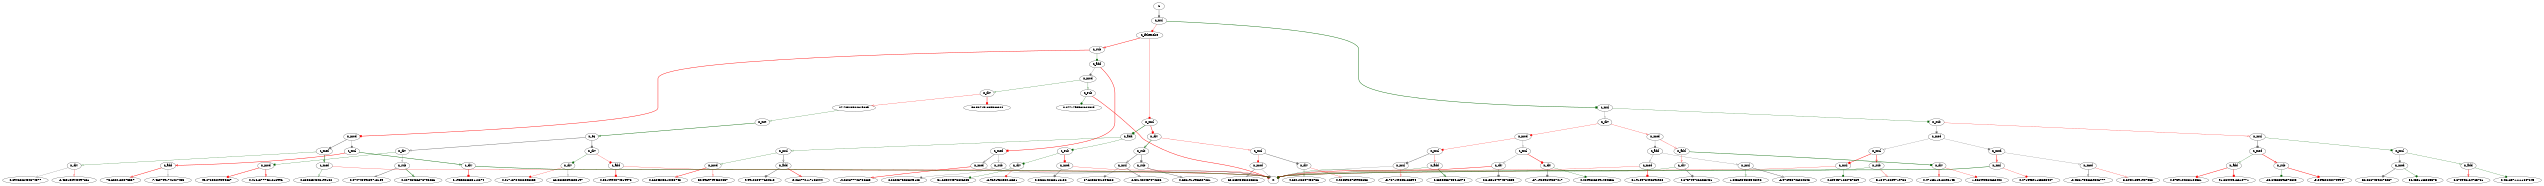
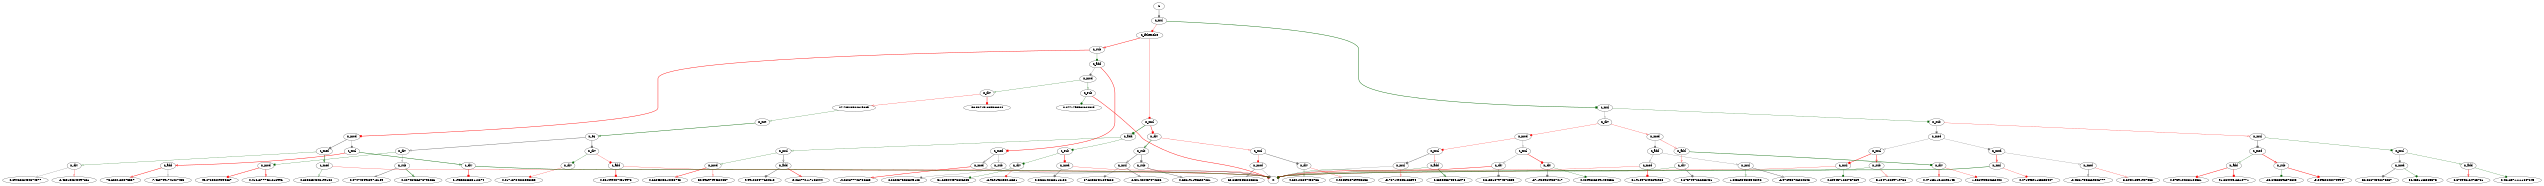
  digraph {
    edge [arrowhead=onormal color=red style=solid]
    n1 [label=I1]
    n2 [label=n_mul]
    n3 [label=n_ifthenelse]
    n4 [label=n_mul]
    n5 [label=n_mul]
    n6 [label=n_sub]
    n7 [label=n_sub]
    n8 [label=n_div]
    n9 [label=n_not]
    n10 [label=n_eq]
    n11 [label=n_add]
    n12 [label=n_div]
    n13 [label=n_add]
    n14 [label=n_mod]
    n15 [label=n_div]
    n16 [label=n_div]
    n17 [label=n_add]
    n18 [label=n_div]
    n19 [label=n_sub]
    n20 [label=n_mod]
    n21 [label=0.5814994074319972]
    n22 [label=x]
-   n23 [label=62.38250692303197]
    n24 [label=0.01713724222503255]
    n25 [label=0.07474849289713159]
    n26 [label=0.20748436273793236]
    n27 [label=45.27230209094887]
    n28 [label=0.41613777481216996]
    n29 [label=n_mul]
    n30 [label=n_sub]
    n31 [label=n_sub]
    n32 [label=n_mul]
    n33 [label=n_add]
    n34 [label=n_mod]
    n35 [label=n_div]
    n36 [label=n_mod]
    n37 [label=-9.062770117186044]
    n38 [label=9.991020477620513]
    n39 [label=50.59697494324857]
    n40 [label=0.6224505610038743]
    n41 [label=-6.969193258018631]
    n42 [label=51.625044573806235]
    n43 [label=0.6088142688116132]
    n44 [label=n_sub]
    n45 [label=n_mul]
    n46 [label=n_div]
    n47 [label=n_mod]
    n48 [label=0.6331911956027281]
    n49 [label=67.62563401694828]
    n50 [label=-6.501420457070886]
    n51 [label=0.9285923789903658]
    n52 [label=4.680102697458736]
    n53 [label=63.66548852286326]
    n54 [label=n_mod]
    n55 [label=n_mod]
    n56 [label=n_mod]
    n57 [label=n_mul]
    n58 [label=n_div]
    n59 [label=n_sub]
    n60 [label=n_sub]
    n61 [label=n_mod]
    n62 [label=27.70523502619389]
    n63 [label=-53.507191385566344]
    n64 [label=0.2771795932644825]
    n65 [label=2.2220373233845123]
    n66 [label=-4.260877708786683]
    n67 [label=n_mod]
    n68 [label=n_div]
    n69 [label=n_div]
    n70 [label=n_add]
    n71 [label=0.8836654848199132]
-   n72 [label=-2.435150940497861]
+   n72 [label=-2.435150340497861]
    n73 [label=0.8946828434874377]
    n74 [label=0.1955238383112874]
    n75 [label=75.6020130075537]
    n76 [label=-7.4607991741027435]
    n77 [label=n_mod]
    n78 [label=n_mul]
    n79 [label=n_mod]
    n80 [label=n_mod]
    n81 [label=n_mul]
    n82 [label=n_mod]
    n83 [label=n_mod]
    n84 [label=n_mul]
    n85 [label=n_sub]
    n86 [label=n_mul]
    n87 [label=n_mul]
    n88 [label=n_mod]
    n89 [label=5.134718209719736]
    n90 [label=0.8094571260757639]
    n91 [label=0.07159591165353407]
    n92 [label=-0.43317558669306777]
    n93 [label=3.644018591907553]
    n94 [label=n_sub]
    n95 [label=n_add]
    n96 [label=n_add]
    n97 [label=n_mod]
    n98 [label=-5.009302420709947]
    n99 [label=-28.64523596373303]
    n100 [label=91.83444516610771]
    n101 [label=0.5759104232108581]
    n102 [label=0.48185711111647245]
    n103 [label=8.370993164765721]
    n104 [label=56.0551163385575]
    n105 [label=52.88674392275237]
    n106 [label=n_mul]
    n107 [label=n_mul]
    n108 [label=n_add]
    n109 [label=n_add]
    n110 [label=n_div]
    n111 [label=n_div]
    n112 [label=n_add]
    n113 [label=n_mul]
    n114 [label=-67.19259649237017]
    n115 [label=0.02493263091454856]
    n116 [label=0.3153137974372535]
    n117 [label=0.8355053735416478]
    n118 [label=-5.767149305136594]
    n119 [label=n_mul]
    n120 [label=n_mod]
    n121 [label=n_div]
    n122 [label=n_div]
    n123 [label=1.8056934505548092]
    n124 [label=-6.978958706024643]
    n125 [label=31.913978496892923]
    n126 [label=0.4716511518293145]
    n127 [label=1.566490580666402]
    n128 [label=0.6757497262233481]
    n1 -> n2 [arrowhead=box color=gray40 style=bold]
    n2 -> n3 [arrowhead=box]
    n2 -> n4 [arrowhead=box color=darkgreen style=bold]
    n3 -> n5 [arrowhead=box]
    n3 -> n6 [style=bold]
    n4 -> n7 [arrowhead=box color=darkgreen]
    n4 -> n8 [color=gray40]
    n5 -> n11 [arrowhead=box color=darkgreen style=bold]
    n5 -> n12 [arrowhead=box style=bold]
    n6 -> n13 [arrowhead=box color=darkgreen]
    n6 -> n14 [arrowhead=box style=bold]
    n7 -> n77 [arrowhead=box color=gray40]
    n7 -> n78
    n8 -> n79 [arrowhead=box]
    n8 -> n80
    n9 -> n10 [color=darkgreen style=bold]
    n10 -> n15 [arrowhead=box color=gray40 style=bold]
    n10 -> n16 [color=gray40 style=bold]
    n11 -> n29 [color=darkgreen]
    n11 -> n30 [arrowhead=box color=darkgreen]
    n12 -> n31 [color=darkgreen style=bold]
    n12 -> n32
    n13 -> n54 [arrowhead=box color=gray40]
    n13 -> n55 [arrowhead=box style=bold]
    n14 -> n56 [arrowhead=box color=gray40 style=bold]
    n14 -> n57 [arrowhead=box color=gray40]
    n15 -> n17 [arrowhead=box]
    n15 -> n18 [arrowhead=box color=darkgreen]
    n16 -> n19 [color=gray40]
    n16 -> n20 [arrowhead=box color=darkgreen]
    n17 -> n21 [arrowhead=box style=bold]
    n17 -> n22
-   n18 -> n23 [color=gray40]
    n18 -> n24 [arrowhead=box]
    n19 -> n25 [color=gray40 style=bold]
    n19 -> n26 [color=darkgreen style=bold]
    n20 -> n27 [arrowhead=box style=bold]
    n20 -> n28 [style=bold]
    n29 -> n33 [color=gray40 style=bold]
    n29 -> n34 [color=darkgreen]
    n30 -> n35 [arrowhead=box color=darkgreen]
    n30 -> n36 [arrowhead=box style=bold]
    n31 -> n44 [arrowhead=box color=gray40 style=bold]
    n31 -> n45 [color=gray40 style=bold]
    n32 -> n46 [arrowhead=box color=gray40 style=bold]
    n32 -> n47 [arrowhead=box]
    n33 -> n37 [style=bold]
    n33 -> n38 [arrowhead=box color=gray40 style=bold]
    n34 -> n39
    n34 -> n40 [style=bold]
    n35 -> n41 [arrowhead=box]
    n35 -> n42 [arrowhead=box color=darkgreen]
    n36 -> n22
    n36 -> n43 [arrowhead=box color=gray40 style=bold]
    n44 -> n22 [arrowhead=box]
    n44 -> n48 [color=gray40 style=bold]
    n45 -> n49 [arrowhead=box color=gray40]
    n45 -> n50 [color=gray40 style=bold]
    n46 -> n51
    n46 -> n52 [color=darkgreen]
    n47 -> n22 [arrowhead=box color=gray40]
    n47 -> n53 [color=gray40 style=bold]
    n54 -> n58 [color=darkgreen]
    n54 -> n59 [color=darkgreen]
    n55 -> n60 [color=gray40]
    n55 -> n61 [color=gray40 style=bold]
    n56 -> n67 [color=darkgreen style=bold]
    n56 -> n68 [color=darkgreen]
    n57 -> n69 [color=darkgreen style=bold]
    n57 -> n70 [style=bold]
    n58 -> n62
    n58 -> n63 [arrowhead=box style=bold]
    n59 -> n22 [arrowhead=box style=bold]
    n59 -> n64 [arrowhead=box color=darkgreen]
    n60 -> n22 [color=gray40]
    n60 -> n65 [arrowhead=box color=gray40]
    n61 -> n22 [arrowhead=box color=gray40]
    n61 -> n66 [style=bold]
    n62 -> n9 [color=darkgreen]
    n67 -> n22
    n67 -> n71 [color=darkgreen]
    n68 -> n72
    n68 -> n73 [color=gray40]
    n69 -> n22 [color=darkgreen style=bold]
    n69 -> n74 [arrowhead=box style=bold]
    n70 -> n75 [style=bold]
    n70 -> n76 [color=gray40]
    n77 -> n81 [color=gray40]
    n77 -> n82 [arrowhead=box color=gray40]
    n78 -> n83 [arrowhead=box color=gray40 style=bold]
    n78 -> n84 [arrowhead=box color=darkgreen]
    n79 -> n106 [color=gray40]
    n79 -> n107 [arrowhead=box]
    n80 -> n108 [arrowhead=box color=gray40]
    n80 -> n109
    n81 -> n85 [style=bold]
    n81 -> n86 [arrowhead=box style=bold]
    n82 -> n87 [style=bold]
    n82 -> n88 [color=gray40]
    n83 -> n94 [style=bold]
    n83 -> n95 [color=darkgreen]
    n84 -> n96 [color=darkgreen]
    n84 -> n97 [arrowhead=box color=gray40]
    n85 -> n22 [color=darkgreen]
    n85 -> n89
    n86 -> n22
    n86 -> n90 [arrowhead=box color=darkgreen]
    n87 -> n22 [arrowhead=box color=darkgreen style=bold]
    n87 -> n91 [arrowhead=box]
    n88 -> n92 [color=gray40 style=bold]
    n88 -> n93
    n94 -> n98 [arrowhead=box style=bold]
    n94 -> n99 [arrowhead=box color=darkgreen]
    n95 -> n100 [arrowhead=box style=bold]
    n95 -> n101 [arrowhead=box style=bold]
    n96 -> n102 [arrowhead=box color=darkgreen]
    n96 -> n103 [style=bold]
    n97 -> n104 [arrowhead=box color=darkgreen]
    n97 -> n105 [arrowhead=box color=gray40 style=bold]
    n106 -> n110 [arrowhead=box style=bold]
    n106 -> n111 [color=gray40]
    n107 -> n112
    n107 -> n113 [arrowhead=box color=gray40 style=bold]
    n108 -> n119 [color=gray40]
    n108 -> n120 [color=gray40]
    n109 -> n121 [arrowhead=box color=darkgreen style=bold]
    n109 -> n122
    n110 -> n114 [arrowhead=box color=gray40 style=bold]
    n110 -> n115 [arrowhead=box color=darkgreen]
    n111 -> n22 [style=bold]
    n111 -> n116 [arrowhead=box color=gray40 style=bold]
    n112 -> n22 [arrowhead=box color=darkgreen]
    n112 -> n117 [color=darkgreen style=bold]
    n113 -> n22 [arrowhead=box color=gray40]
    n113 -> n118
    n119 -> n123 [color=darkgreen]
    n119 -> n124 [color=gray40 style=bold]
    n120 -> n22 [arrowhead=box]
    n120 -> n125 [arrowhead=box style=bold]
    n121 -> n126 [style=bold]
    n121 -> n127 [arrowhead=box]
    n122 -> n22 [arrowhead=box color=darkgreen]
    n122 -> n128 [arrowhead=box color=gray40 style=bold]
  }
